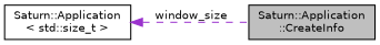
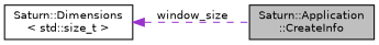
  digraph {
    rankdir=LR
    node [color=black fontname=Helvetica fontsize=10 shape=record style=filled]
    n1 [fillcolor=grey75 fontcolor=black height=0.2 label="Saturn::Application\l::CreateInfo" width=0.4]
-   n2 [fillcolor=white height=0.2 label="Saturn::Application\l\< std::size_t \>" width=0.4]
+   n2 [fillcolor=white height=0.2 label="Saturn::Dimensions\l\< std::size_t \>" width=0.4]
    n2 -> n1 [color=darkorchid3 dir=back fontname=Helvetica fontsize=10 label=" window_size" labelfontname=Helvetica labelfontsize=10 style=dashed]
  }
